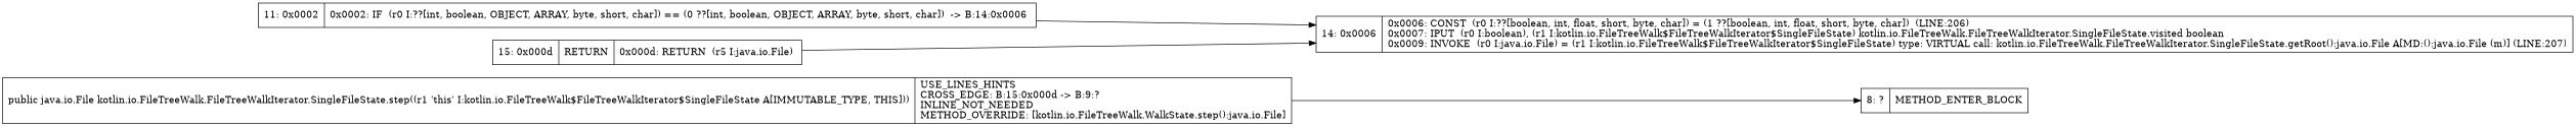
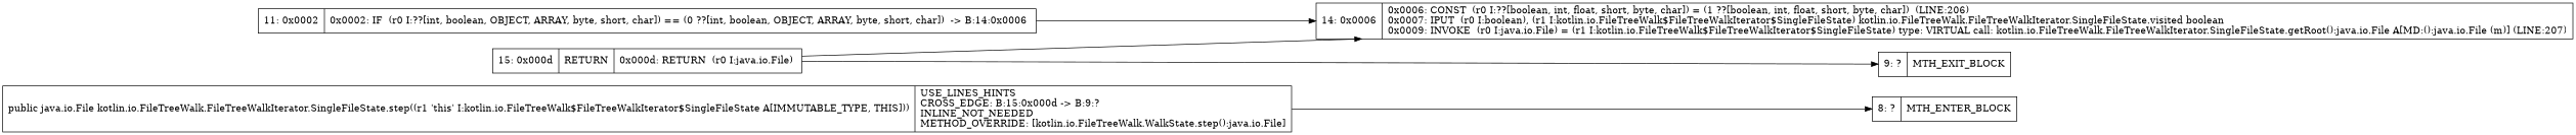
  digraph {
    rankdir=LR
    node [shape=record]
-   n1 [label="{8\:\ ?|METHOD_ENTER_BLOCK\l}"]
+   n1 [label="{8\:\ ?|MTH_ENTER_BLOCK\l}"]
    n2 [label="{11\:\ 0x0002|0x0002: IF  (r0 I:??[int, boolean, OBJECT, ARRAY, byte, short, char]) == (0 ??[int, boolean, OBJECT, ARRAY, byte, short, char])  \-\> B:14:0x0006 \l}"]
    n3 [label="{14\:\ 0x0006|0x0006: CONST  (r0 I:??[boolean, int, float, short, byte, char]) = (1 ??[boolean, int, float, short, byte, char])  (LINE:206)\l0x0007: IPUT  (r0 I:boolean), (r1 I:kotlin.io.FileTreeWalk$FileTreeWalkIterator$SingleFileState) kotlin.io.FileTreeWalk.FileTreeWalkIterator.SingleFileState.visited boolean \l0x0009: INVOKE  (r0 I:java.io.File) = (r1 I:kotlin.io.FileTreeWalk$FileTreeWalkIterator$SingleFileState) type: VIRTUAL call: kotlin.io.FileTreeWalk.FileTreeWalkIterator.SingleFileState.getRoot():java.io.File A[MD:():java.io.File (m)] (LINE:207)\l}"]
-   n5 [label="{15\:\ 0x000d|RETURN\l|0x000d: RETURN  (r5 I:java.io.File) \l}"]
+   n4 [label="{9\:\ ?|MTH_EXIT_BLOCK\l}"]
+   n5 [label="{15\:\ 0x000d|RETURN\l|0x000d: RETURN  (r0 I:java.io.File) \l}"]
    n6 [label="{public java.io.File kotlin.io.FileTreeWalk.FileTreeWalkIterator.SingleFileState.step((r1 'this' I:kotlin.io.FileTreeWalk$FileTreeWalkIterator$SingleFileState A[IMMUTABLE_TYPE, THIS]))  | USE_LINES_HINTS\lCROSS_EDGE: B:15:0x000d \-\> B:9:?\lINLINE_NOT_NEEDED\lMETHOD_OVERRIDE: [kotlin.io.FileTreeWalk.WalkState.step():java.io.File]\l}"]
    n2 -> n3
    n5 -> n3
+   n5 -> n4
    n6 -> n1
  }
